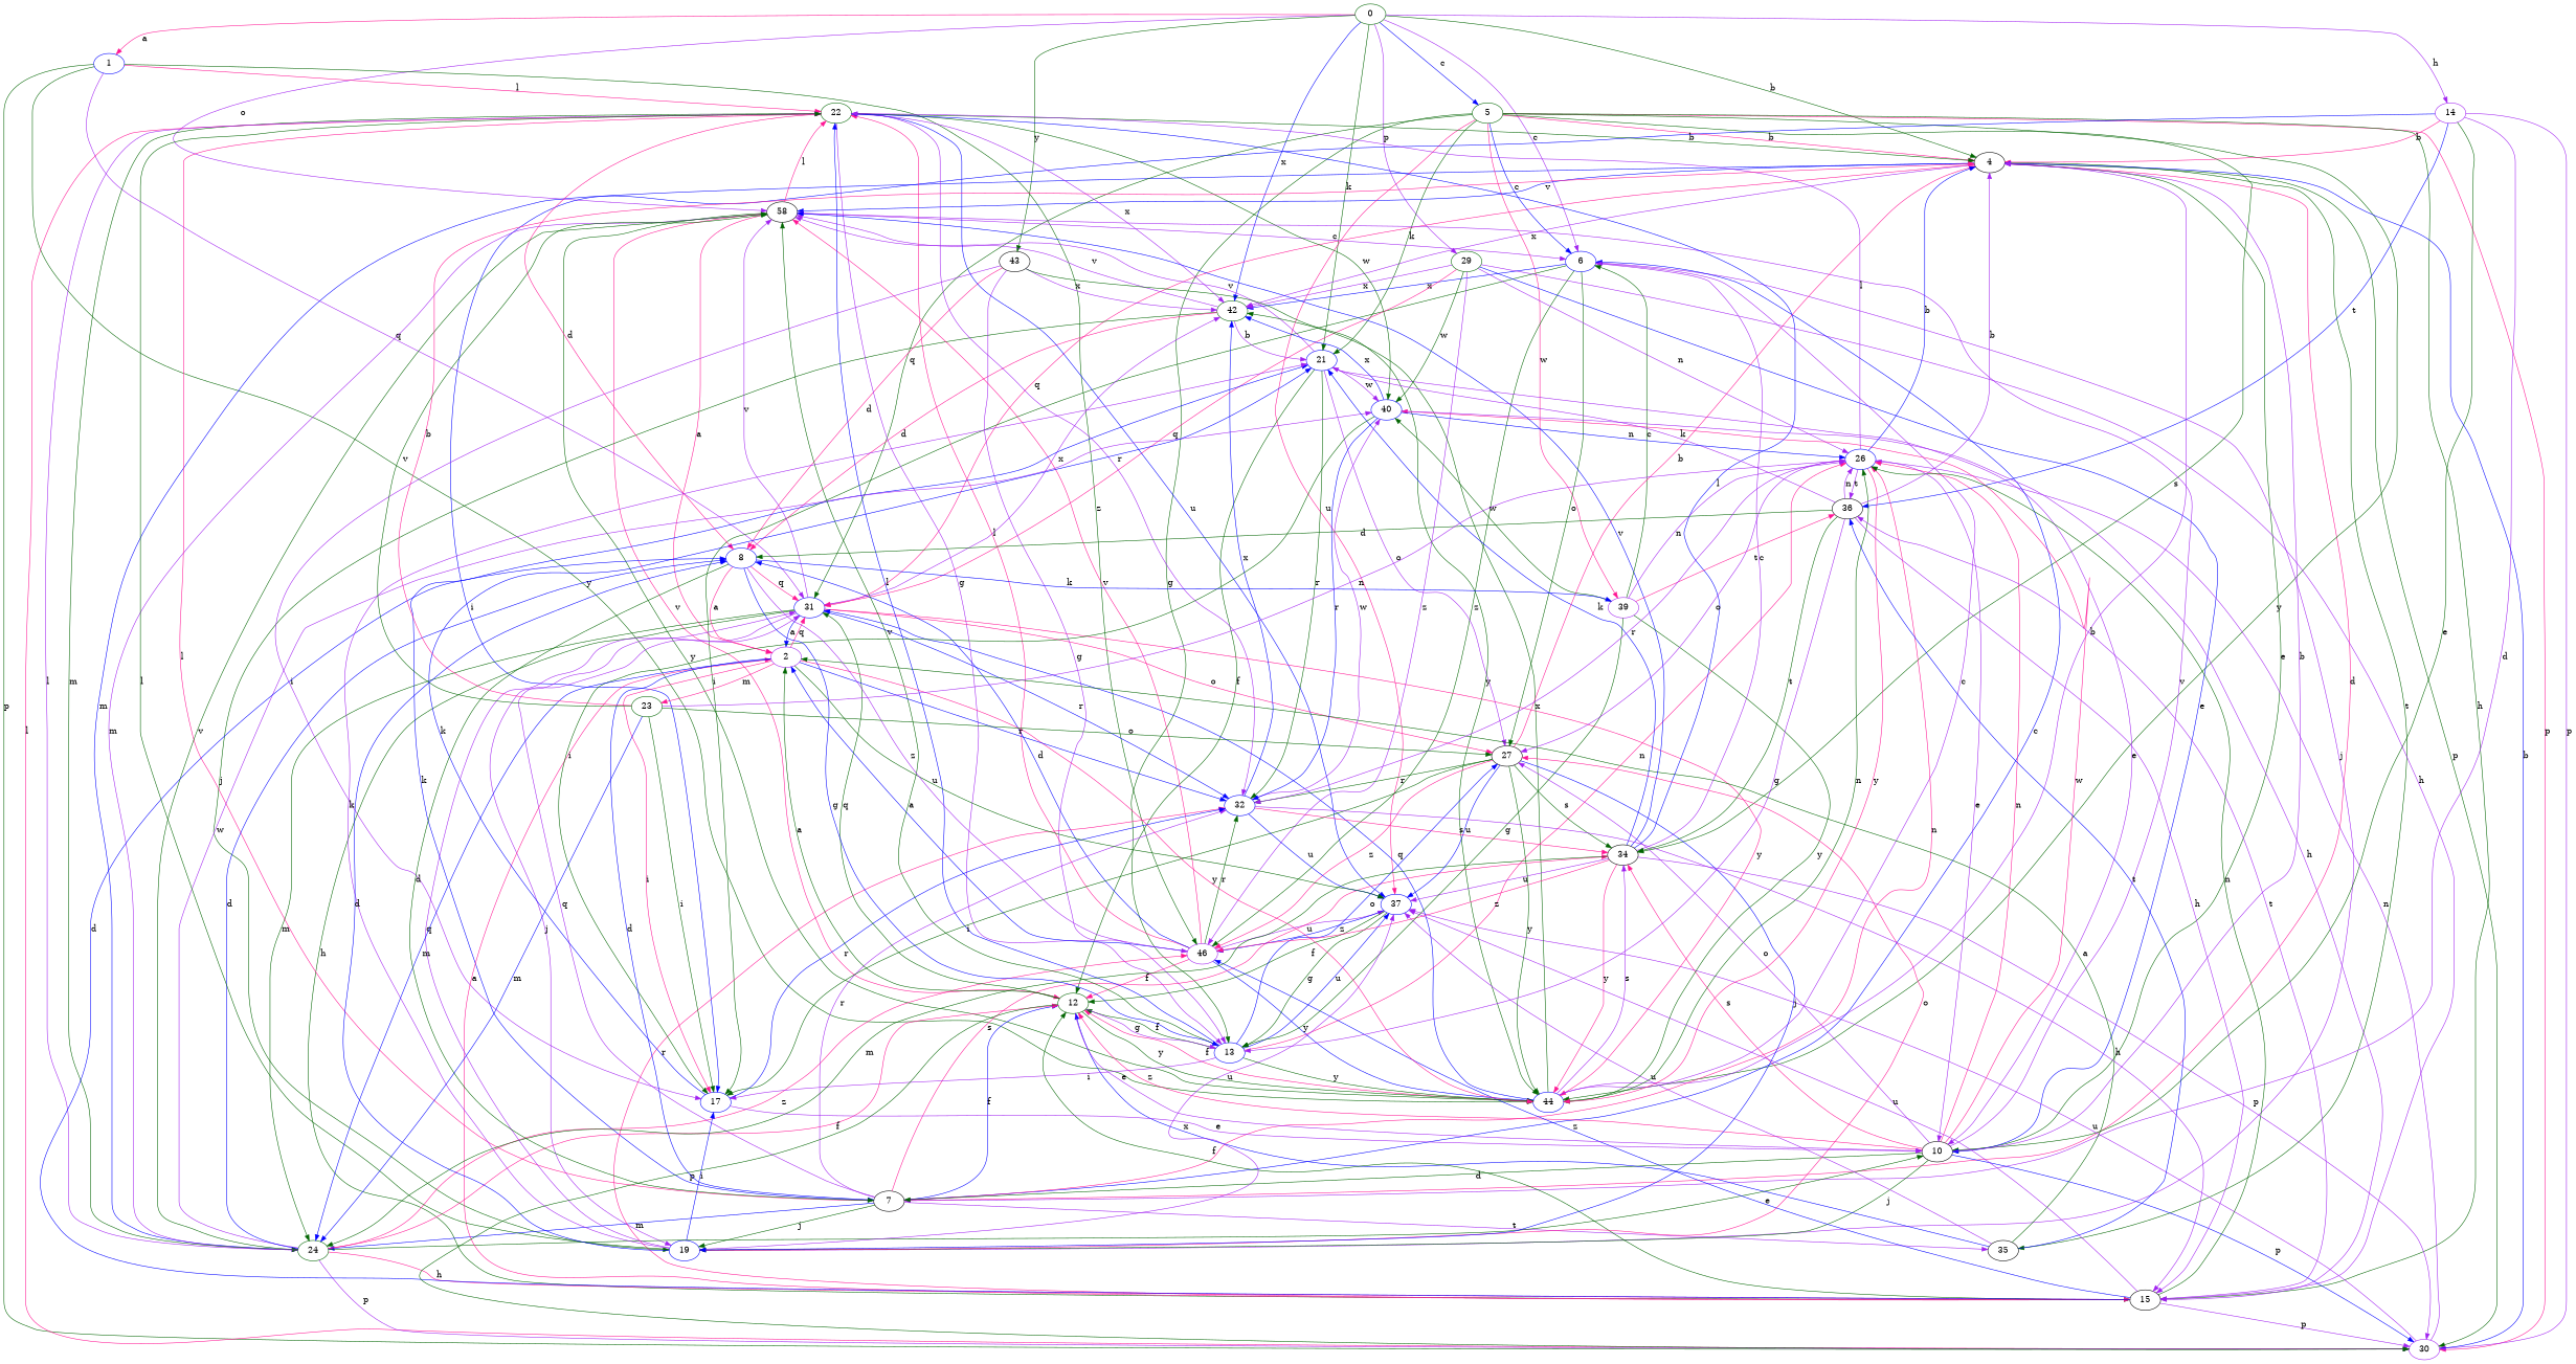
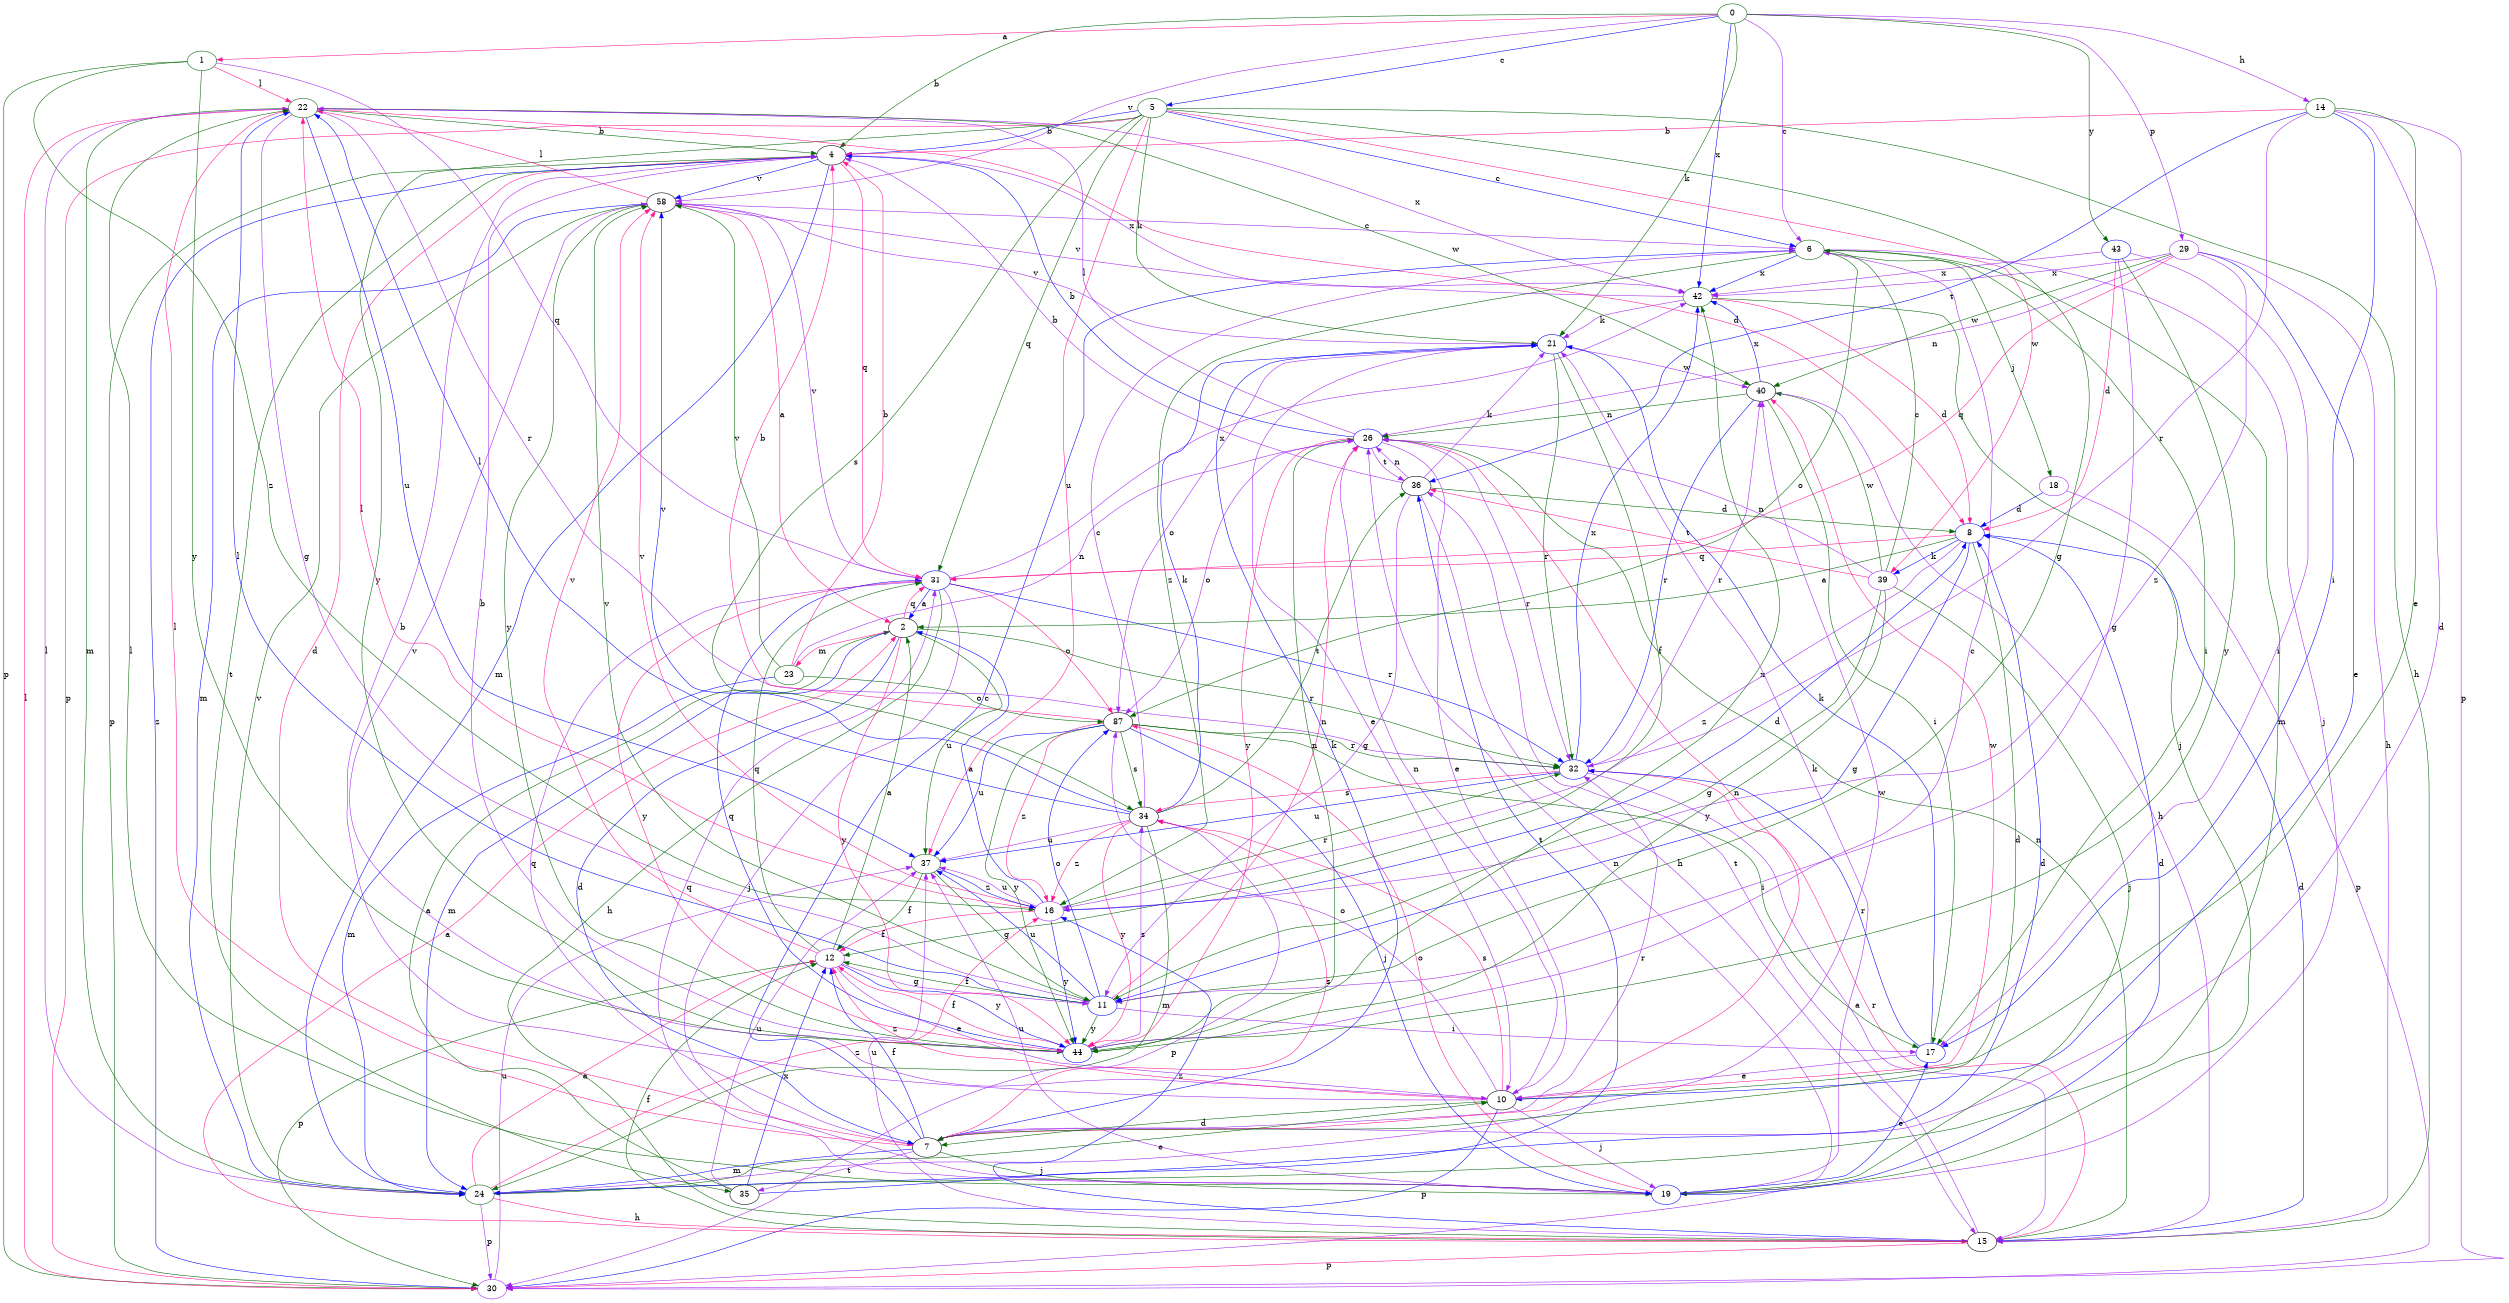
  strict digraph {
    node [color=blue]
    edge [color=purple]
    0 [color=darkgreen]
-   1
+   1 [color=darkgreen]
    4 [color=black]
    5 [color=darkgreen]
-   6
-   14 [color=purple]
+   6 [color=darkgreen]
+   14 [color=darkgreen]
    21
-   29 [color=darkgreen]
+   29 [color=purple]
    n9 [color=black label=58]
    42 [color=darkgreen]
-   43 [color=black]
+   43
    22 [color=darkgreen]
    30 [color=purple]
    31
    44
-   46 [color=purple]
+   46 [color=purple label=16]
    7 [color=black]
    24 [color=darkgreen]
    10 [color=black]
    35 [color=black]
-   37
-   13
+   37 [color=darkgreen]
+   13 [label=11]
    15 [color=black]
    34 [color=black]
    39 [color=purple]
    17
+   18 [color=purple]
    19
-   27 [color=black]
+   27 [color=black label=87]
    32
    36 [color=black]
-   12 [color=darkgreen]
-   40
+   12 [color=purple]
+   40 [color=black]
    26
-   2 [color=purple]
+   2 [color=black]
    8
    23 [color=darkgreen]
    0 -> 1 [color=deeppink label=a]
    0 -> 4 [color=darkgreen label=b]
    0 -> 5 [color=blue label=c]
    0 -> 6 [label=c]
    0 -> 14 [label=h]
    0 -> 21 [color=darkgreen label=k]
    0 -> 29 [label=p]
-   0 -> n9 [label=o]
+   0 -> n9 [label=v]
    0 -> 42 [color=blue label=x]
    0 -> 43 [color=darkgreen label=y]
    1 -> 22 [color=deeppink label=l]
    1 -> 30 [color=darkgreen label=p]
    1 -> 31 [label=q]
    1 -> 44 [color=darkgreen label=y]
    1 -> 46 [color=darkgreen label=z]
    4 -> n9 [color=blue label=v]
    4 -> 42 [label=x]
    4 -> 30 [color=darkgreen label=p]
    4 -> 31 [color=deeppink label=q]
    4 -> 7 [color=deeppink label=d]
    4 -> 24 [color=blue label=m]
-   4 -> 10 [color=darkgreen label=e]
    4 -> 35 [color=darkgreen label=t]
-   5 -> 4 [color=deeppink label=b]
+   5 -> 4 [color=blue label=b]
    5 -> 6 [color=blue label=c]
    5 -> 21 [color=darkgreen label=k]
    5 -> 30 [color=deeppink label=p]
    5 -> 31 [color=darkgreen label=q]
    5 -> 44 [color=darkgreen label=y]
    5 -> 37 [color=deeppink label=u]
    5 -> 13 [color=darkgreen label=g]
    5 -> 15 [color=darkgreen label=h]
    5 -> 34 [color=darkgreen label=s]
    5 -> 39 [color=deeppink label=w]
    6 -> 42 [color=blue label=x]
    6 -> 46 [color=darkgreen label=z]
-   31 -> 24 [color=darkgreen label=m]
+   6 -> 24 [color=darkgreen label=m]
    6 -> 17 [color=darkgreen label=i]
+   6 -> 18 [color=darkgreen label=j]
    6 -> 19 [label=j]
    6 -> 27 [color=darkgreen label=o]
    14 -> 4 [color=deeppink label=b]
    14 -> 30 [label=p]
    14 -> 7 [label=d]
    14 -> 10 [color=darkgreen label=e]
    14 -> 17 [color=blue label=i]
+   14 -> 32 [label=r]
    14 -> 36 [color=blue label=t]
    21 -> n9 [label=v]
    21 -> 10 [label=e]
    21 -> 27 [label=o]
    21 -> 32 [color=darkgreen label=r]
    21 -> 12 [color=darkgreen label=f]
    21 -> 40 [label=w]
    29 -> 42 [label=x]
    29 -> 31 [color=deeppink label=q]
    29 -> 46 [label=z]
    29 -> 10 [color=blue label=e]
    29 -> 15 [label=h]
    29 -> 40 [color=darkgreen label=w]
    29 -> 26 [label=n]
    n9 -> 6 [label=c]
    n9 -> 22 [color=deeppink label=l]
    n9 -> 44 [color=darkgreen label=y]
-   n9 -> 24 [label=m]
+   n9 -> 24 [color=blue label=m]
    n9 -> 2 [color=deeppink label=a]
-   42 -> 21 [label=b]
+   42 -> 21 [label=k]
    42 -> n9 [label=v]
    42 -> 19 [color=darkgreen label=j]
    42 -> 8 [color=deeppink label=d]
    43 -> 42 [label=x]
    43 -> 44 [color=darkgreen label=y]
    43 -> 13 [label=g]
    43 -> 17 [label=i]
    43 -> 8 [color=deeppink label=d]
    22 -> 4 [color=darkgreen label=b]
    22 -> 42 [label=x]
    22 -> 24 [color=darkgreen label=m]
    22 -> 37 [color=blue label=u]
    22 -> 13 [label=g]
    22 -> 32 [label=r]
    22 -> 40 [color=darkgreen label=w]
    22 -> 8 [color=deeppink label=d]
-   30 -> 4 [color=blue label=b]
+   30 -> 4 [color=blue label=z]
    30 -> 22 [color=deeppink label=l]
    30 -> 37 [label=u]
    30 -> 26 [label=n]
    31 -> n9 [label=v]
    31 -> 42 [label=x]
    31 -> 44 [color=deeppink label=y]
    31 -> 15 [color=darkgreen label=h]
    31 -> 19 [label=j]
    31 -> 27 [color=deeppink label=o]
    31 -> 32 [color=blue label=r]
    31 -> 2 [color=blue label=a]
    44 -> 4 [label=b]
    44 -> 6 [label=c]
    44 -> 42 [color=darkgreen label=x]
    44 -> 31 [color=blue label=q]
    44 -> 34 [label=s]
    44 -> 12 [color=deeppink label=f]
    44 -> 26 [color=darkgreen label=n]
    46 -> n9 [color=deeppink label=v]
    46 -> 22 [color=deeppink label=l]
    46 -> 44 [color=blue label=y]
    46 -> 37 [label=u]
    46 -> 32 [color=darkgreen label=r]
    46 -> 12 [color=deeppink label=f]
    46 -> 2 [color=blue label=a]
    46 -> 8 [color=blue label=d]
    7 -> 6 [color=blue label=c]
    7 -> 21 [color=blue label=k]
    7 -> 22 [color=deeppink label=l]
    7 -> 31 [label=q]
    7 -> 24 [color=blue label=m]
    7 -> 35 [label=t]
    7 -> 34 [color=deeppink label=s]
    7 -> 19 [color=darkgreen label=j]
    7 -> 32 [label=r]
    7 -> 12 [color=blue label=f]
    7 -> 26 [color=deeppink label=n]
    24 -> n9 [color=darkgreen label=v]
    24 -> 22 [label=l]
    24 -> 30 [label=p]
    24 -> 46 [color=deeppink label=z]
    24 -> 10 [color=darkgreen label=e]
    24 -> 15 [color=deeppink label=h]
-   24 -> 12 [color=deeppink label=f]
+   24 -> 12 [color=deeppink label=a]
    24 -> 40 [label=w]
    24 -> 8 [color=blue label=d]
    10 -> 4 [label=b]
    10 -> n9 [label=v]
    10 -> 30 [color=blue label=p]
    10 -> 7 [color=darkgreen label=d]
    10 -> 34 [color=deeppink label=s]
-   10 -> 19 [color=darkgreen label=j]
+   10 -> 19 [label=j]
    10 -> 27 [label=o]
    10 -> 12 [color=deeppink label=z]
    10 -> 40 [color=deeppink label=w]
-   10 -> 26 [color=deeppink label=n]
+   10 -> 26 [label=n]
    35 -> 37 [label=u]
    35 -> 36 [color=blue label=t]
    35 -> 12 [color=blue label=x]
    35 -> 2 [color=darkgreen label=a]
    37 -> 46 [color=blue label=z]
    37 -> 13 [color=darkgreen label=g]
    37 -> 12 [color=darkgreen label=f]
    13 -> n9 [color=darkgreen label=v]
    13 -> 22 [color=blue label=l]
    13 -> 44 [color=darkgreen label=y]
    13 -> 37 [color=blue label=u]
    13 -> 17 [label=i]
    13 -> 27 [color=blue label=o]
    13 -> 12 [color=darkgreen label=f]
    13 -> 26 [color=deeppink label=n]
-   15 -> 30 [label=p]
+   15 -> 30 [color=deeppink label=p]
    15 -> 46 [color=blue label=z]
    15 -> 37 [label=u]
    15 -> 32 [color=deeppink label=r]
    15 -> 36 [label=t]
    15 -> 12 [color=darkgreen label=f]
    15 -> 26 [color=darkgreen label=n]
    15 -> 2 [color=deeppink label=a]
    15 -> 8 [color=blue label=d]
    34 -> 6 [label=c]
    34 -> 21 [color=blue label=k]
    34 -> n9 [color=blue label=v]
    34 -> 22 [color=blue label=l]
    34 -> 30 [label=p]
    34 -> 44 [color=deeppink label=y]
    34 -> 46 [color=deeppink label=z]
    34 -> 24 [color=darkgreen label=m]
    34 -> 37 [label=u]
-   36 -> 34 [color=darkgreen label=t]
+   34 -> 36 [color=darkgreen label=t]
    39 -> 6 [color=darkgreen label=c]
    39 -> 44 [color=darkgreen label=y]
    39 -> 13 [color=darkgreen label=g]
+   39 -> 19 [color=darkgreen label=j]
    39 -> 36 [color=deeppink label=t]
    39 -> 40 [color=darkgreen label=w]
    39 -> 26 [label=n]
    17 -> 21 [color=blue label=k]
    17 -> 10 [label=e]
    17 -> 32 [color=blue label=r]
+   18 -> 30 [label=p]
+   18 -> 8 [color=blue label=d]
    19 -> 21 [label=k]
    19 -> 22 [color=darkgreen label=l]
    19 -> 31 [label=q]
    19 -> 37 [label=u]
-   19 -> 17 [color=blue label=i]
+   19 -> 17 [color=blue label=e]
    19 -> 27 [color=deeppink label=o]
    19 -> 8 [color=blue label=d]
    27 -> 4 [color=deeppink label=b]
    27 -> 44 [color=darkgreen label=y]
    27 -> 46 [color=deeppink label=z]
    27 -> 37 [color=blue label=u]
    27 -> 34 [color=darkgreen label=s]
    27 -> 17 [color=darkgreen label=i]
    27 -> 19 [color=blue label=j]
    27 -> 32 [color=darkgreen label=r]
    32 -> 42 [color=blue label=x]
    32 -> 37 [color=blue label=u]
-   32 -> 15 [label=h]
+   32 -> 15 [label=a]
    32 -> 34 [color=deeppink label=s]
-   32 -> 40 [label=w]
+   32 -> 40 [label=r]
    36 -> 4 [label=b]
    36 -> 21 [label=k]
    36 -> 13 [label=g]
    36 -> 15 [label=h]
    36 -> 26 [label=n]
    36 -> 8 [color=darkgreen label=d]
-   n9 -> 12 [color=deeppink label=v]
+   12 -> n9 [color=deeppink label=v]
    12 -> 30 [color=darkgreen label=p]
    12 -> 31 [color=darkgreen label=q]
-   12 -> 44 [color=darkgreen label=y]
+   12 -> 44 [color=blue label=y]
    12 -> 10 [label=e]
    12 -> 13 [label=g]
    12 -> 2 [color=darkgreen label=a]
    40 -> 42 [color=blue label=x]
    40 -> 15 [label=h]
    40 -> 17 [color=darkgreen label=i]
    40 -> 32 [color=blue label=r]
-   40 -> 26 [color=blue label=n]
+   40 -> 26 [color=darkgreen label=n]
    26 -> 4 [color=blue label=b]
    26 -> 22 [label=l]
    26 -> 44 [color=deeppink label=y]
    26 -> 10 [label=e]
    26 -> 27 [label=o]
    26 -> 32 [label=r]
    26 -> 36 [label=t]
    2 -> 31 [color=deeppink label=q]
    2 -> 44 [color=deeppink label=y]
    2 -> 7 [color=blue label=d]
    2 -> 24 [color=blue label=m]
    2 -> 37 [color=darkgreen label=u]
-   2 -> 17 [color=deeppink label=i]
-   2 -> 32 [color=blue label=r]
+   2 -> 32 [color=darkgreen label=r]
    2 -> 23 [color=deeppink label=m]
    8 -> 31 [color=deeppink label=q]
    8 -> 46 [label=z]
    8 -> 7 [color=darkgreen label=d]
    8 -> 13 [color=blue label=g]
    8 -> 39 [color=blue label=k]
-   8 -> 2 [color=deeppink label=a]
+   8 -> 2 [color=darkgreen label=a]
    23 -> 4 [color=deeppink label=b]
    23 -> n9 [color=darkgreen label=v]
    23 -> 24 [color=blue label=m]
-   23 -> 17 [color=darkgreen label=i]
    23 -> 27 [color=darkgreen label=o]
    23 -> 26 [label=n]
  }
